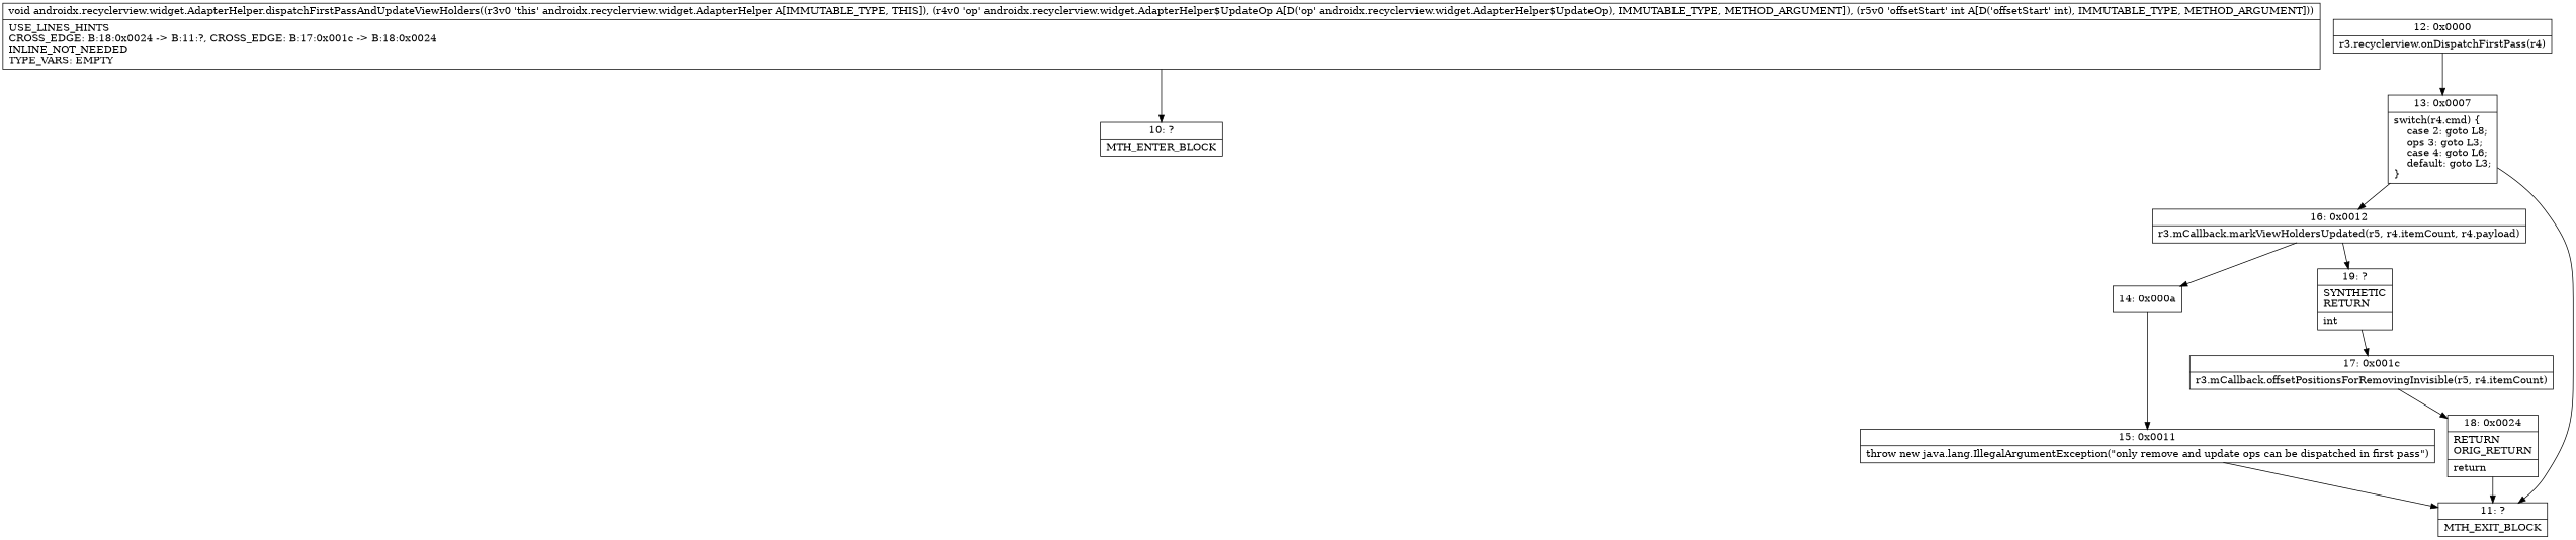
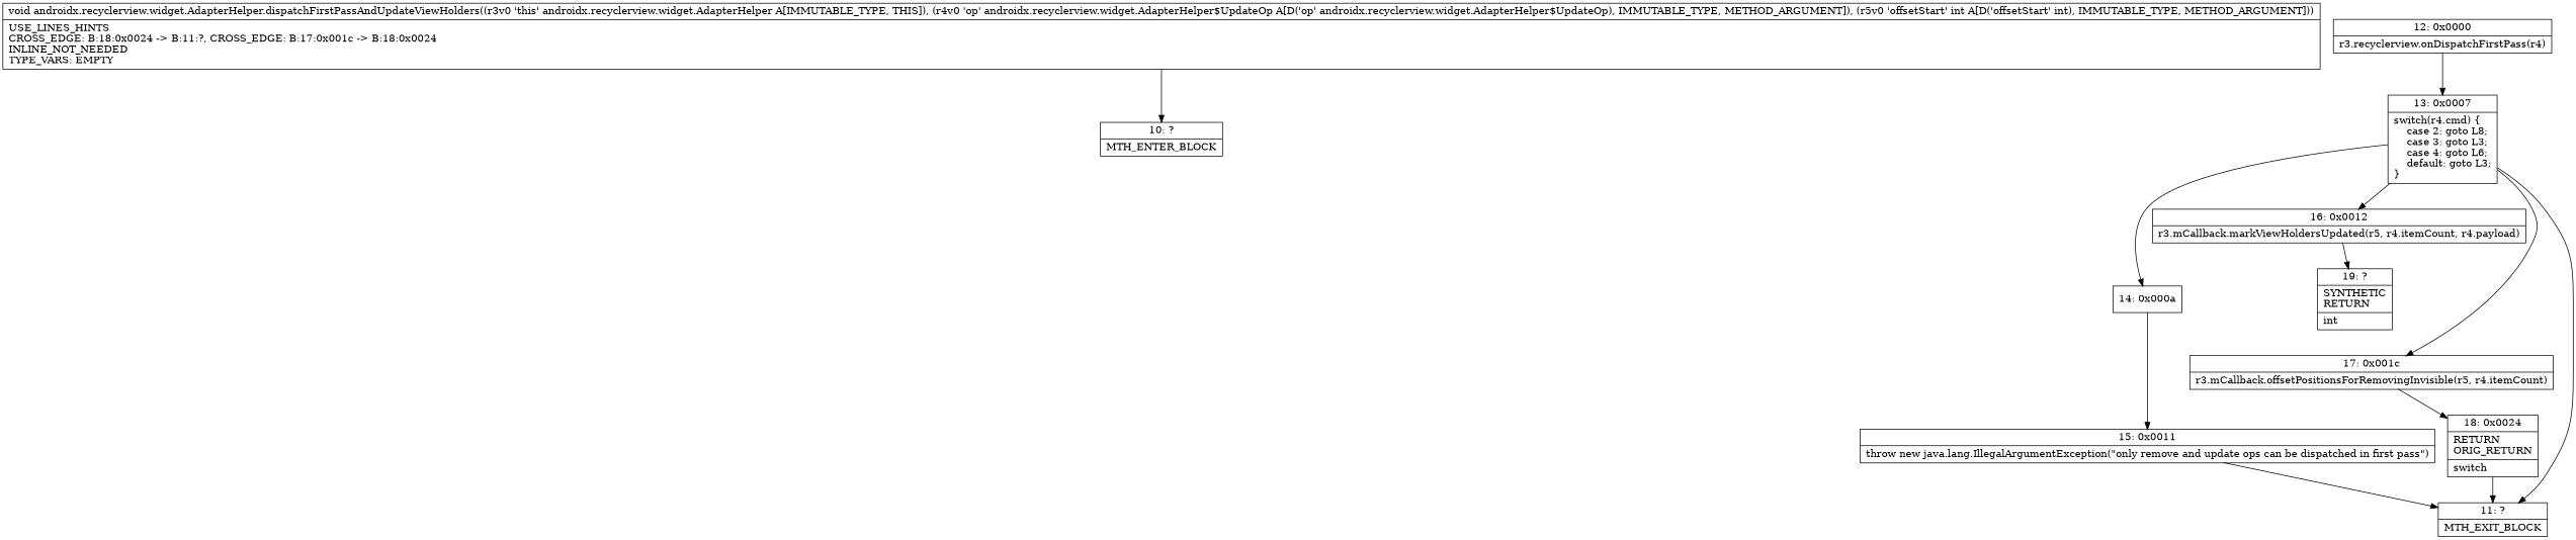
  digraph {
    node [shape=record]
    n1 [label="{10\:\ ?|MTH_ENTER_BLOCK\l}"]
    n2 [label="{12\:\ 0x0000|r3.recyclerview.onDispatchFirstPass(r4)\l}"]
-   n3 [label="{13\:\ 0x0007|switch(r4.cmd) \{\l    case 2: goto L8;\l    ops 3: goto L3;\l    case 4: goto L6;\l    default: goto L3;\l\}\l}"]
+   n3 [label="{13\:\ 0x0007|switch(r4.cmd) \{\l    case 2: goto L8;\l    case 3: goto L3;\l    case 4: goto L6;\l    default: goto L3;\l\}\l}"]
    n4 [label="{14\:\ 0x000a}"]
    n5 [label="{16\:\ 0x0012|r3.mCallback.markViewHoldersUpdated(r5, r4.itemCount, r4.payload)\l}"]
    n6 [label="{17\:\ 0x001c|r3.mCallback.offsetPositionsForRemovingInvisible(r5, r4.itemCount)\l}"]
    n7 [label="{11\:\ ?|MTH_EXIT_BLOCK\l}"]
    n8 [label="{15\:\ 0x0011|throw new java.lang.IllegalArgumentException(\"only remove and update ops can be dispatched in first pass\")\l}"]
    n9 [label="{19\:\ ?|SYNTHETIC\lRETURN\l|int\l}"]
-   n10 [label="{18\:\ 0x0024|RETURN\lORIG_RETURN\l|return\l}"]
+   n10 [label="{18\:\ 0x0024|RETURN\lORIG_RETURN\l|switch\l}"]
    n11 [label="{void androidx.recyclerview.widget.AdapterHelper.dispatchFirstPassAndUpdateViewHolders((r3v0 'this' androidx.recyclerview.widget.AdapterHelper A[IMMUTABLE_TYPE, THIS]), (r4v0 'op' androidx.recyclerview.widget.AdapterHelper$UpdateOp A[D('op' androidx.recyclerview.widget.AdapterHelper$UpdateOp), IMMUTABLE_TYPE, METHOD_ARGUMENT]), (r5v0 'offsetStart' int A[D('offsetStart' int), IMMUTABLE_TYPE, METHOD_ARGUMENT]))  | USE_LINES_HINTS\lCROSS_EDGE: B:18:0x0024 \-\> B:11:?, CROSS_EDGE: B:17:0x001c \-\> B:18:0x0024\lINLINE_NOT_NEEDED\lTYPE_VARS: EMPTY\l}"]
    n2 -> n3
-   n5 -> n4
+   n3 -> n4
    n3 -> n5
-   n9 -> n6
+   n3 -> n6
    n3 -> n7
    n4 -> n8
    n5 -> n9
    n6 -> n10
    n8 -> n7
    n10 -> n7
    n11 -> n1
  }
